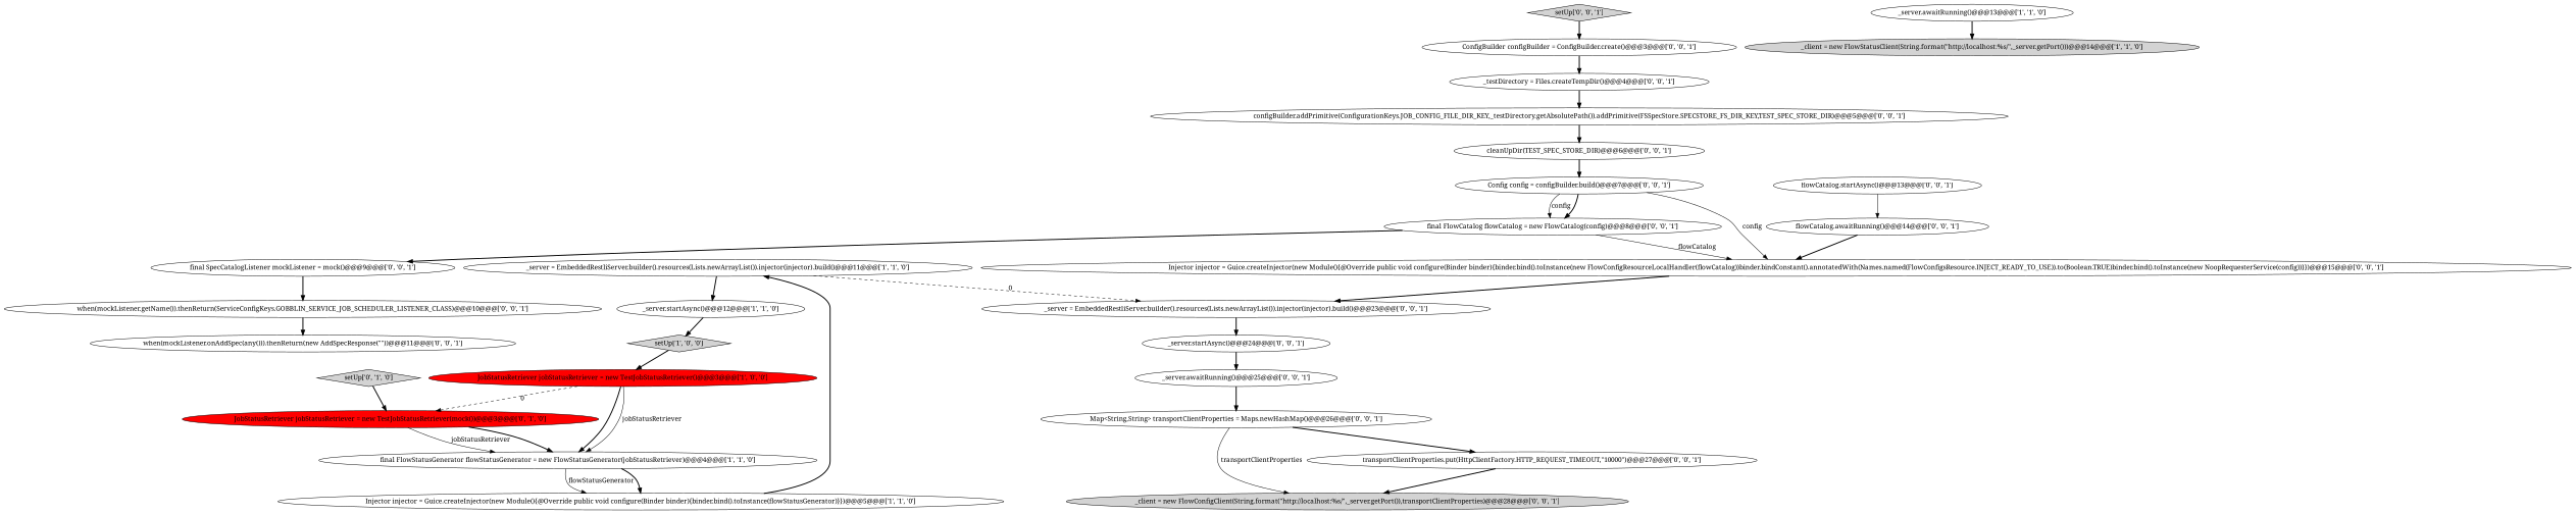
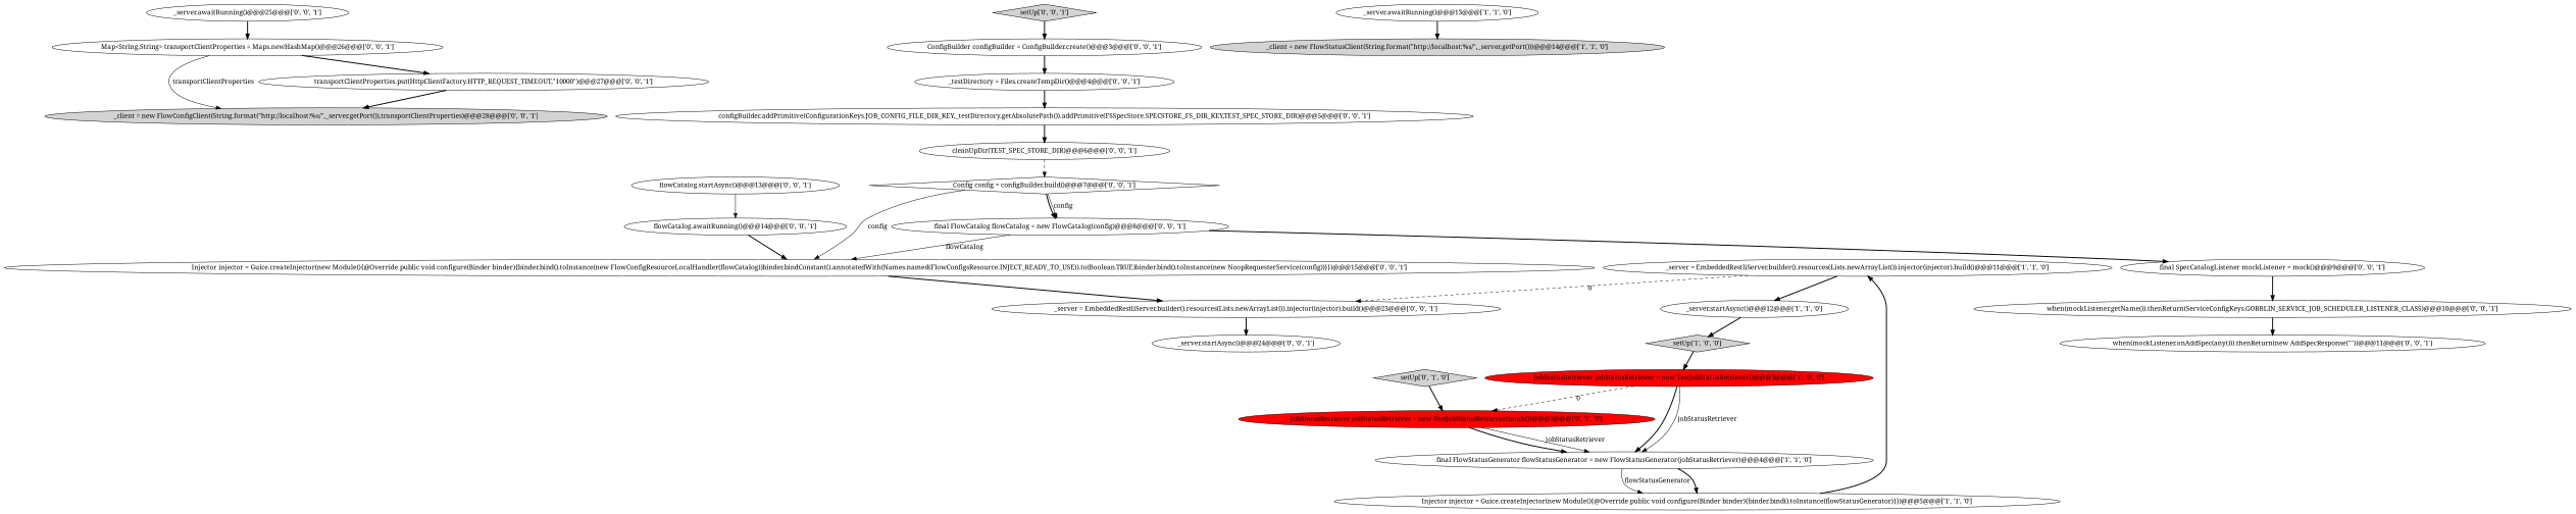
  digraph {
    fontname="Noto Serif"
    node [fillcolor=white fontname="Noto Serif" shape=ellipse style=filled]
    edge [fontname="Noto Serif" style=bold]
    n1 [fillcolor=lightgray label="_client = new FlowConfigClient(String.format(\"http://localhost:%s/\",_server.getPort()),transportClientProperties)@@@28@@@['0', '0', '1']"]
    n2 [label="Map<String,String> transportClientProperties = Maps.newHashMap()@@@26@@@['0', '0', '1']"]
    n3 [label="transportClientProperties.put(HttpClientFactory.HTTP_REQUEST_TIMEOUT,\"10000\")@@@27@@@['0', '0', '1']"]
    n4 [label="ConfigBuilder configBuilder = ConfigBuilder.create()@@@3@@@['0', '0', '1']"]
    n5 [label="_testDirectory = Files.createTempDir()@@@4@@@['0', '0', '1']"]
    n6 [label="configBuilder.addPrimitive(ConfigurationKeys.JOB_CONFIG_FILE_DIR_KEY,_testDirectory.getAbsolutePath()).addPrimitive(FSSpecStore.SPECSTORE_FS_DIR_KEY,TEST_SPEC_STORE_DIR)@@@5@@@['0', '0', '1']"]
    n7 [label="_server.startAsync()@@@24@@@['0', '0', '1']"]
    n8 [label="_server.awaitRunning()@@@25@@@['0', '0', '1']"]
    n9 [label="_server = EmbeddedRestliServer.builder().resources(Lists.newArrayList()).injector(injector).build()@@@23@@@['0', '0', '1']"]
    n10 [label="flowCatalog.startAsync()@@@13@@@['0', '0', '1']"]
    n11 [label="flowCatalog.awaitRunning()@@@14@@@['0', '0', '1']"]
    n12 [label="Injector injector = Guice.createInjector(new Module(){@Override public void configure(Binder binder){binder.bind().toInstance(new FlowConfigResourceLocalHandler(flowCatalog))binder.bindConstant().annotatedWith(Names.named(FlowConfigsResource.INJECT_READY_TO_USE)).to(Boolean.TRUE)binder.bind().toInstance(new NoopRequesterService(config))}})@@@15@@@['0', '0', '1']"]
    n13 [fillcolor=lightgray label="setUp['0', '1', '0']" shape=diamond]
    n14 [fillcolor=red label="JobStatusRetriever jobStatusRetriever = new TestJobStatusRetriever(mock())@@@3@@@['0', '1', '0']"]
    n15 [label="final FlowStatusGenerator flowStatusGenerator = new FlowStatusGenerator(jobStatusRetriever)@@@4@@@['1', '1', '0']"]
    n16 [fillcolor=lightgray label="_client = new FlowStatusClient(String.format(\"http://localhost:%s/\",_server.getPort()))@@@14@@@['1', '1', '0']"]
    n17 [label="when(mockListener.getName()).thenReturn(ServiceConfigKeys.GOBBLIN_SERVICE_JOB_SCHEDULER_LISTENER_CLASS)@@@10@@@['0', '0', '1']"]
    n18 [label="when(mockListener.onAddSpec(any())).thenReturn(new AddSpecResponse(\"\"))@@@11@@@['0', '0', '1']"]
    n19 [fillcolor=red label="JobStatusRetriever jobStatusRetriever = new TestJobStatusRetriever()@@@3@@@['1', '0', '0']"]
    n20 [label="Injector injector = Guice.createInjector(new Module(){@Override public void configure(Binder binder){binder.bind().toInstance(flowStatusGenerator)}})@@@5@@@['1', '1', '0']"]
    n21 [label="cleanUpDir(TEST_SPEC_STORE_DIR)@@@6@@@['0', '0', '1']"]
-   n22 [label="Config config = configBuilder.build()@@@7@@@['0', '0', '1']"]
+   n22 [label="Config config = configBuilder.build()@@@7@@@['0', '0', '1']" shape=diamond]
    n23 [label="final FlowCatalog flowCatalog = new FlowCatalog(config)@@@8@@@['0', '0', '1']"]
    n24 [label="_server = EmbeddedRestliServer.builder().resources(Lists.newArrayList()).injector(injector).build()@@@11@@@['1', '1', '0']"]
    n25 [label="_server.startAsync()@@@12@@@['1', '1', '0']"]
    n26 [fillcolor=lightgray label="setUp['1', '0', '0']" shape=diamond]
    n27 [label="_server.awaitRunning()@@@13@@@['1', '1', '0']"]
    n28 [label="final SpecCatalogListener mockListener = mock()@@@9@@@['0', '0', '1']"]
    n29 [fillcolor=lightgray label="setUp['0', '0', '1']" shape=diamond]
    n2 -> n1 [label=transportClientProperties style=solid]
    n2 -> n3
    n3 -> n1
    n4 -> n5
    n5 -> n6
    n6 -> n21
-   n7 -> n8
    n8 -> n2
    n9 -> n7
    n10 -> n11 [style=solid]
    n11 -> n12
    n12 -> n9
    n13 -> n14
    n14 -> n15
    n14 -> n15 [label=jobStatusRetriever style=solid]
    n15 -> n20 [label=flowStatusGenerator style=solid]
    n15 -> n20
    n17 -> n18
    n19 -> n14 [label=0 style=dashed]
    n19 -> n15
    n19 -> n15 [label=jobStatusRetriever style=solid]
    n20 -> n24
-   n21 -> n22
+   n21 -> n22 [style=dashed]
    n22 -> n12 [label=config style=solid]
    n22 -> n23
    n22 -> n23 [label=config style=solid]
    n23 -> n12 [label=flowCatalog style=solid]
    n23 -> n28
    n24 -> n9 [label=0 style=dashed]
    n24 -> n25
    n25 -> n26
    n26 -> n19
    n27 -> n16
    n28 -> n17
    n29 -> n4
  }
